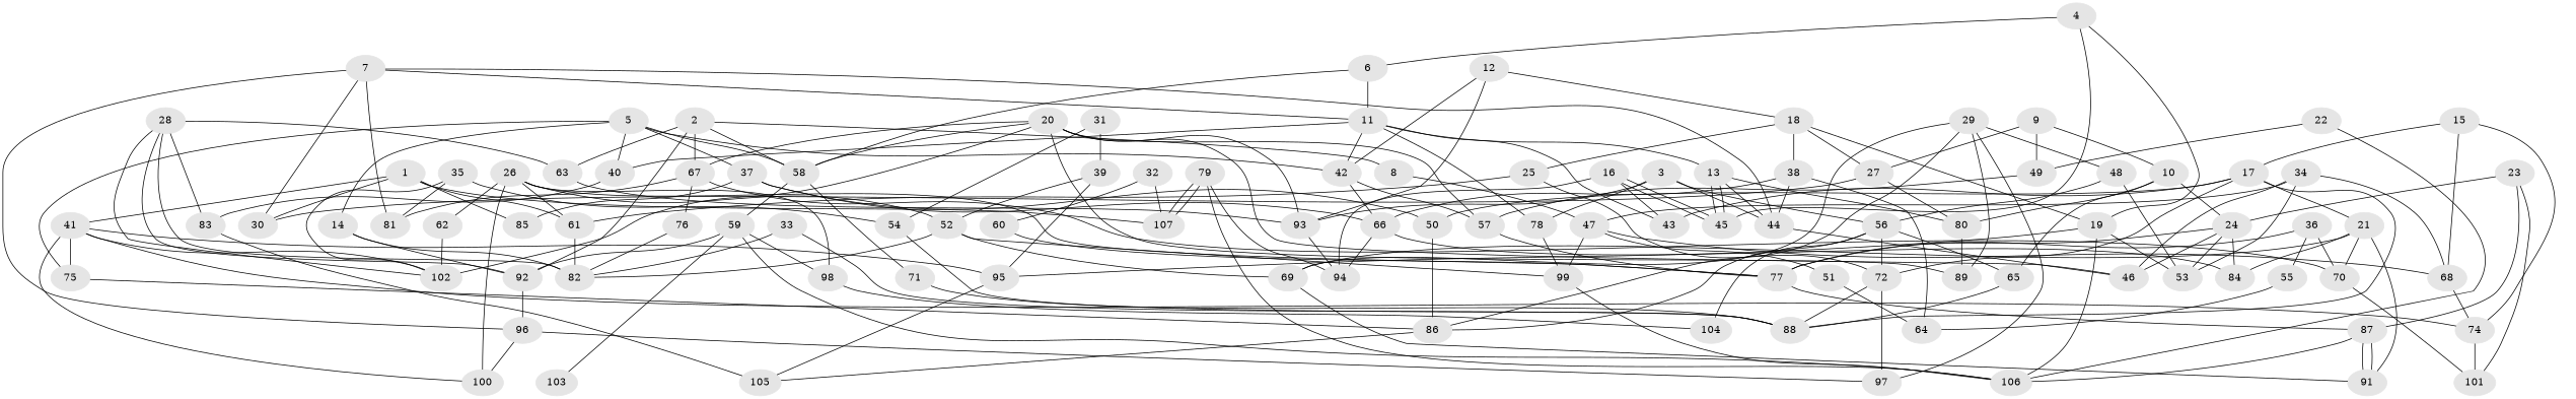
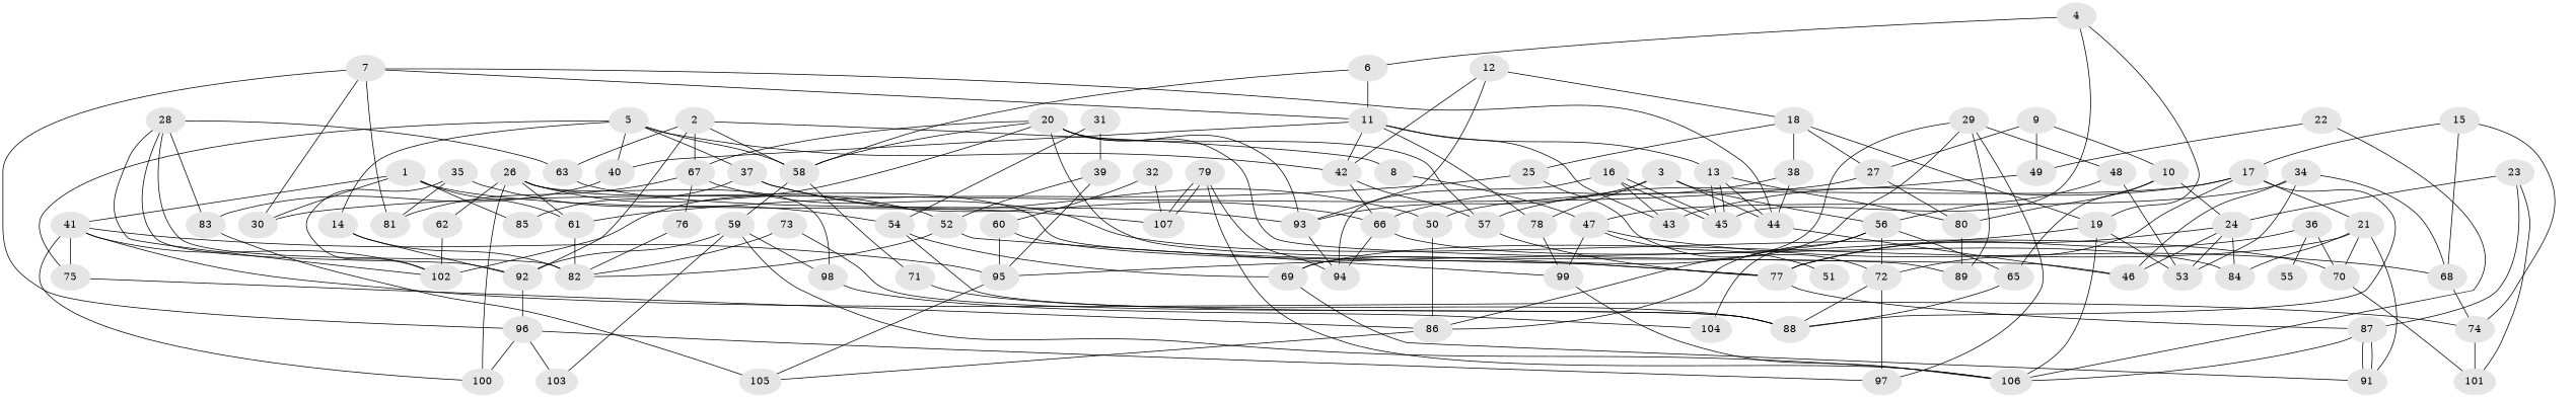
  graph {
    node [color=gray90 style=filled]
    1
    30
    41
    61
    85
    107
    75
    74
    95
    102
    100
    82
    2
    8
    58
    63
    67
    92
    47
    59
    71
    93
    81
    70
    76
    96
    3
    44
    56
    78
    46
    65
    72
    86
    104
    99
    94
    4
    6
    19
    45
    11
    53
    106
    5
    14
    37
    40
    42
    50
    66
    83
    57
    13
    43
    7
    97
    103
    68
    51
    9
    10
    27
    49
    24
    80
    84
    77
    88
    89
    12
    18
    25
    38
    15
    17
    21
    101
    16
    69
    91
-   64
    105
    20
    22
    23
    87
    26
    52
    62
    98
    28
    29
    48
    31
    39
    54
    32
    60
    79
    34
    35
    36
    55
-   73 [label=33]
+   73
    1 -- 30
    1 -- 41
    1 -- 61
    1 -- 85
    1 -- 107
    41 -- 75
    41 -- 74
    41 -- 95
    41 -- 102
    41 -- 100
    61 -- 82
    75 -- 86
    74 -- 101
    95 -- 105
    2 -- 8
    2 -- 58
    2 -- 63
    2 -- 67
    2 -- 92
    8 -- 47
    58 -- 59
    58 -- 71
    63 -- 93
    67 -- 81
    67 -- 70
    67 -- 76
    92 -- 96
    47 -- 99
    47 -- 68
    47 -- 51
    59 -- 92
    59 -- 106
    59 -- 103
    59 -- 98
    71 -- 88
    93 -- 94
    70 -- 101
    76 -- 82
    96 -- 100
    96 -- 97
+   96 -- 103
    3 -- 93
    3 -- 44
    3 -- 56
    3 -- 78
    44 -- 46
    56 -- 65
    56 -- 72
    56 -- 86
    56 -- 104
    78 -- 99
    65 -- 88
    72 -- 97
    72 -- 88
    86 -- 105
    99 -- 106
    4 -- 6
    4 -- 19
    4 -- 45
    6 -- 58
    6 -- 11
    19 -- 95
    19 -- 53
    19 -- 106
    11 -- 78
    11 -- 40
    11 -- 42
    11 -- 13
    11 -- 43
    5 -- 75
    5 -- 58
    5 -- 14
    5 -- 37
    5 -- 40
    5 -- 42
    14 -- 82
    14 -- 92
    37 -- 85
    37 -- 50
    37 -- 66
    40 -- 83
    42 -- 66
    42 -- 57
    50 -- 86
    66 -- 94
    66 -- 84
    83 -- 105
    57 -- 77
    13 -- 44
    13 -- 45
    13 -- 45
    13 -- 80
    7 -- 30
    7 -- 81
    7 -- 96
    7 -- 44
    7 -- 11
    68 -- 74
-   51 -- 64
    9 -- 10
    9 -- 27
    9 -- 49
    10 -- 65
    10 -- 24
    10 -- 80
    27 -- 30
    27 -- 80
    49 -- 57
    24 -- 46
    24 -- 53
    24 -- 84
    24 -- 77
    80 -- 89
    77 -- 87
    12 -- 93
    12 -- 42
    12 -- 18
    18 -- 19
    18 -- 27
    18 -- 25
    18 -- 38
    25 -- 61
    25 -- 72
    38 -- 44
    38 -- 66
-   38 -- 64
    15 -- 74
    15 -- 68
    15 -- 17
    17 -- 72
    17 -- 50
    17 -- 43
    17 -- 88
    17 -- 21
    21 -- 70
    21 -- 84
    21 -- 69
    21 -- 91
    16 -- 94
    16 -- 45
    16 -- 45
    16 -- 43
    69 -- 91
    20 -- 102
    20 -- 58
    20 -- 67
    20 -- 93
    20 -- 46
    20 -- 57
    20 -- 89
    22 -- 106
    22 -- 49
    23 -- 24
    23 -- 101
    23 -- 87
    87 -- 106
    87 -- 91
    87 -- 91
    26 -- 61
    26 -- 100
    26 -- 77
    26 -- 52
    26 -- 62
    26 -- 98
    52 -- 82
    52 -- 99
-   52 -- 69
+   54 -- 69
    62 -- 102
    98 -- 104
    28 -- 102
    28 -- 82
    28 -- 63
    28 -- 92
    28 -- 83
    29 -- 86
    29 -- 97
    29 -- 89
    29 -- 69
    29 -- 48
    48 -- 56
    48 -- 53
    31 -- 39
    31 -- 54
    39 -- 95
    39 -- 52
    54 -- 88
    32 -- 107
    32 -- 60
+   60 -- 95
    60 -- 77
    79 -- 107
    79 -- 107
    79 -- 94
    79 -- 106
    34 -- 47
    34 -- 46
    34 -- 53
    34 -- 68
    35 -- 102
    35 -- 81
    35 -- 54
    36 -- 70
    36 -- 77
    36 -- 55
-   55 -- 64
    73 -- 82
    73 -- 88
  }
